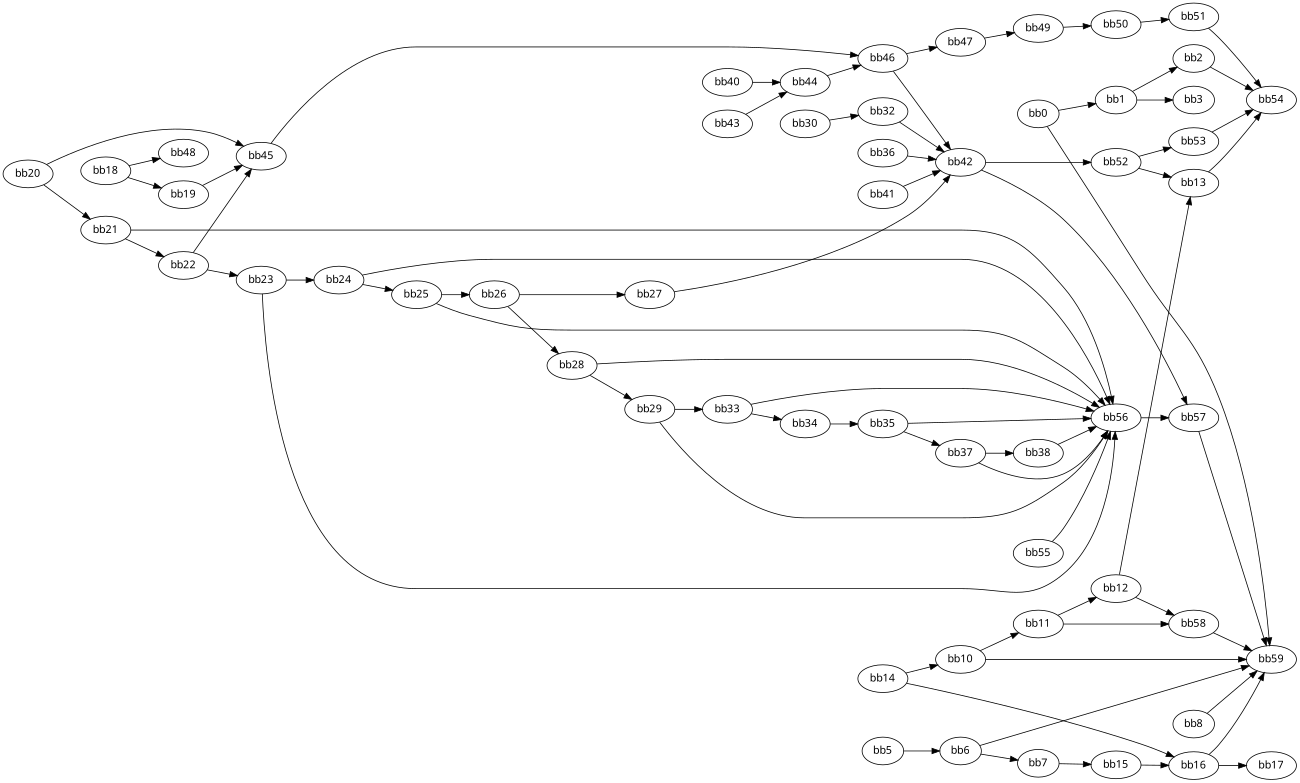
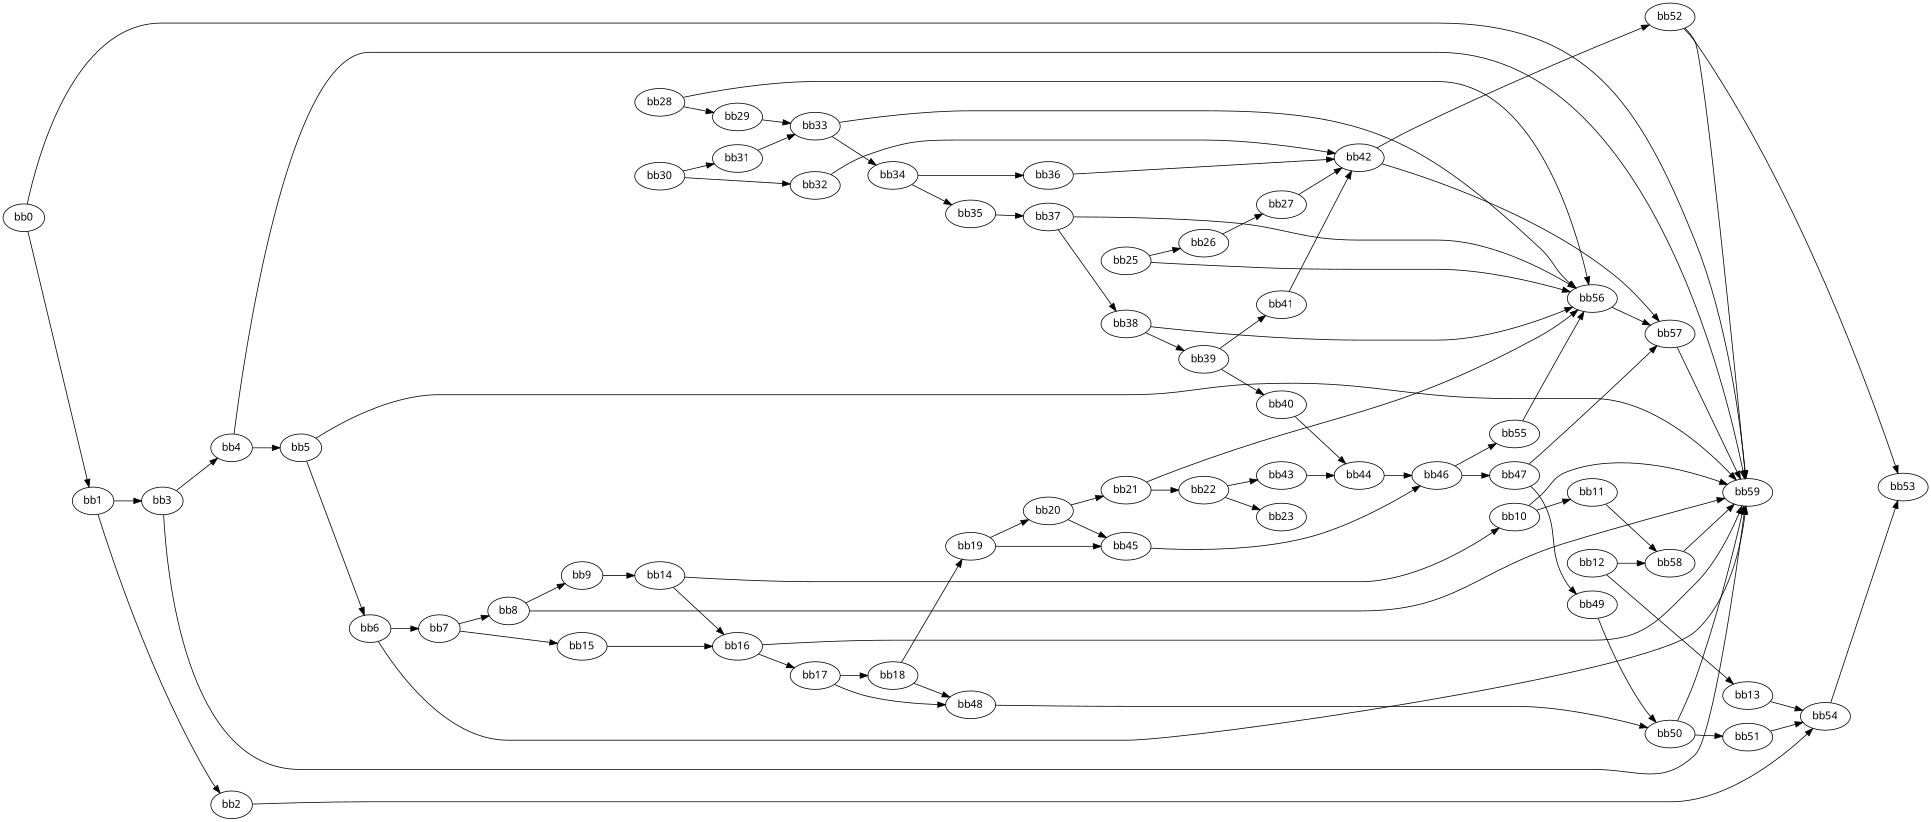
  digraph {
    fontname="Noto Sans"
    rankdir=LR
    node [fontname="Noto Sans"]
    edge [fontname="Noto Sans"]
    n1 [label="bb0\l"]
    n2 [label="bb1\l"]
    n3 [label="bb59\l"]
    n4 [label="bb2\l"]
    n5 [label="bb3\l"]
    n6 [label="bb54\l"]
+   n7 [label="bb4\l"]
    n8 [label="bb5\l"]
    n9 [label="bb6\l"]
    n10 [label="bb7\l"]
    n11 [label="bb8\l"]
    n12 [label="bb15\l"]
+   n13 [label="bb9\l"]
    n14 [label="bb16\l"]
    n15 [label="bb14\l"]
    n16 [label="bb10\l"]
    n17 [label="bb11\l"]
    n18 [label="bb12\l"]
    n19 [label="bb58\l"]
    n20 [label="bb13\l"]
    n21 [label="bb17\l"]
    n22 [label="bb18\l"]
    n23 [label="bb48\l"]
    n24 [label="bb19\l"]
    n25 [label="bb50\l"]
    n26 [label="bb20\l"]
    n27 [label="bb45\l"]
    n28 [label="bb21\l"]
    n29 [label="bb46\l"]
    n30 [label="bb22\l"]
    n31 [label="bb56\l"]
    n32 [label="bb23\l"]
    n33 [label="bb43\l"]
    n34 [label="bb57\l"]
-   n35 [label="bb24\l"]
    n36 [label="bb44\l"]
    n37 [label="bb25\l"]
    n38 [label="bb26\l"]
    n39 [label="bb27\l"]
    n40 [label="bb28\l"]
    n41 [label="bb42\l"]
    n42 [label="bb29\l"]
    n43 [label="bb52\l"]
    n44 [label="bb33\l"]
    n45 [label="bb30\l"]
+   n46 [label="bb31\l"]
    n47 [label="bb32\l"]
    n48 [label="bb34\l"]
    n49 [label="bb35\l"]
    n50 [label="bb36\l"]
    n51 [label="bb37\l"]
    n52 [label="bb38\l"]
+   n53 [label="bb39\l"]
    n54 [label="bb40\l"]
    n55 [label="bb41\l"]
    n56 [label="bb53\l"]
    n57 [label="bb47\l"]
    n58 [label="bb55\l"]
    n59 [label="bb49\l"]
    n60 [label="bb51\l"]
    n1 -> n2
    n1 -> n3
    n2 -> n4
    n2 -> n5
    n4 -> n6
+   n5 -> n3
+   n5 -> n7
+   n7 -> n3
+   n7 -> n8
+   n8 -> n3
    n8 -> n9
    n9 -> n3
    n9 -> n10
+   n10 -> n11
    n10 -> n12
    n11 -> n3
+   n11 -> n13
    n12 -> n14
+   n13 -> n15
    n14 -> n3
    n14 -> n21
    n15 -> n14
    n15 -> n16
    n16 -> n3
    n16 -> n17
-   n17 -> n18
    n17 -> n19
    n18 -> n19
    n18 -> n20
    n19 -> n3
    n20 -> n6
+   n21 -> n22
+   n21 -> n23
    n22 -> n23
    n22 -> n24
+   n23 -> n25
+   n24 -> n26
    n24 -> n27
+   n25 -> n3
    n25 -> n60
    n26 -> n27
    n26 -> n28
    n27 -> n29
    n28 -> n30
    n28 -> n31
    n29 -> n57
-   n29 -> n41
+   n29 -> n58
    n30 -> n32
-   n30 -> n27
+   n30 -> n33
    n31 -> n34
-   n32 -> n31
-   n32 -> n35
    n33 -> n36
    n34 -> n3
-   n35 -> n31
-   n35 -> n37
    n36 -> n29
    n37 -> n31
    n37 -> n38
    n38 -> n39
-   n38 -> n40
    n39 -> n41
    n40 -> n31
    n40 -> n42
    n41 -> n34
    n41 -> n43
-   n42 -> n31
    n42 -> n44
-   n43 -> n20
+   n43 -> n3
    n43 -> n56
    n44 -> n31
    n44 -> n48
+   n45 -> n46
    n45 -> n47
+   n46 -> n44
    n47 -> n41
    n48 -> n49
-   n49 -> n31
+   n48 -> n50
    n49 -> n51
    n50 -> n41
    n51 -> n31
    n51 -> n52
    n52 -> n31
+   n52 -> n53
+   n53 -> n54
+   n53 -> n55
    n54 -> n36
    n55 -> n41
-   n56 -> n6
+   n6 -> n56
+   n57 -> n34
    n57 -> n59
    n58 -> n31
    n59 -> n25
    n60 -> n6
  }
